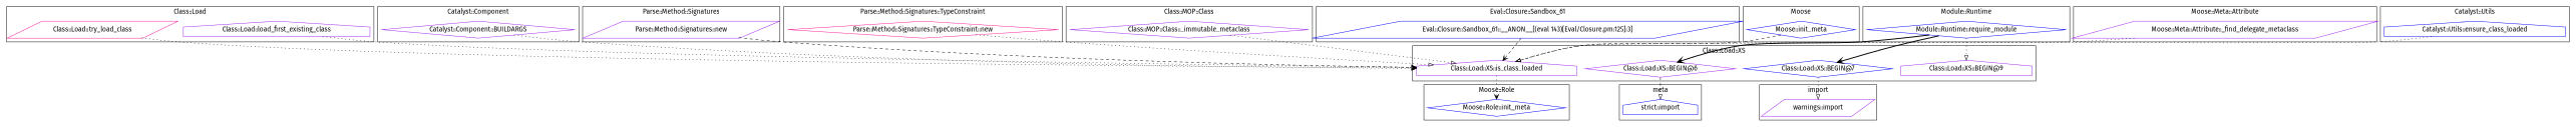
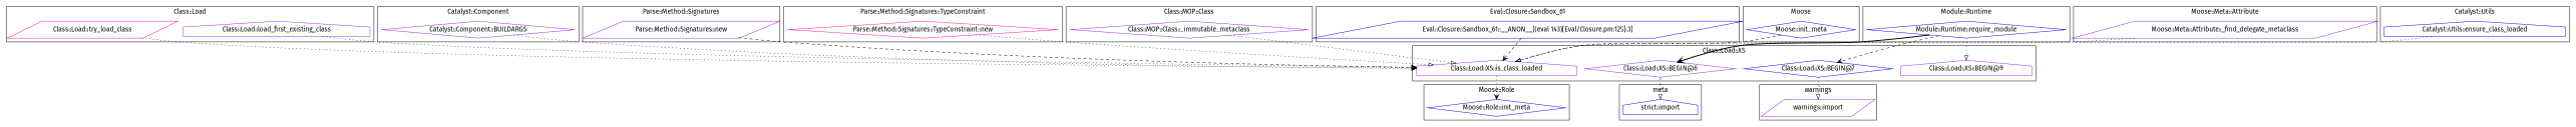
  digraph {
    fontname="Fira Sans"
    node [color=purple fontname="Fira Sans" shape=diamond]
    edge [arrowhead=onormal fontname="Fira Sans" style=dotted]
    "Class::Load::try_load_class" [color=deeppink shape=parallelogram]
    "Class::Load::load_first_existing_class" [shape=house]
    "Catalyst::Component::BUILDARGS"
    "Parse::Method::Signatures::new" [shape=parallelogram]
    "warnings::import" [shape=parallelogram]
    "Parse::Method::Signatures::TypeConstraint::new" [color=deeppink]
    "Class::Load::XS::is_class_loaded" [shape=house]
    "Class::Load::XS::BEGIN@6"
    "Class::Load::XS::BEGIN@7" [color=blue]
    "Class::Load::XS::BEGIN@9" [shape=house]
    "Class::MOP::Class::_immutable_metaclass"
    "Eval::Closure::Sandbox_61::__ANON__[(eval 143)[Eval/Closure.pm:125]:3]" [color=blue shape=parallelogram]
    "Moose::Role::init_meta" [color=blue]
    "Moose::init_meta" [color=blue]
    "Module::Runtime::require_module" [color=blue]
    "Moose::Meta::Attribute::_find_delegate_metaclass" [shape=parallelogram]
    "Catalyst::Utils::ensure_class_loaded" [color=blue shape=house]
    "strict::import" [color=blue shape=house]
    subgraph cluster_1 {
      label="Class::Load"
      "Class::Load::try_load_class"
      "Class::Load::load_first_existing_class"
    }
    subgraph cluster_2 {
      label="Catalyst::Component"
      "Catalyst::Component::BUILDARGS"
    }
    subgraph cluster_3 {
      label="Parse::Method::Signatures"
      "Parse::Method::Signatures::new"
    }
    subgraph cluster_4 {
-     label=import
+     label=warnings
      "warnings::import"
    }
    subgraph cluster_5 {
      label="Parse::Method::Signatures::TypeConstraint"
      "Parse::Method::Signatures::TypeConstraint::new"
    }
    subgraph cluster_6 {
      label="Class::Load::XS"
      "Class::Load::XS::is_class_loaded"
      "Class::Load::XS::BEGIN@6"
      "Class::Load::XS::BEGIN@7"
      "Class::Load::XS::BEGIN@9"
    }
    subgraph cluster_7 {
      label="Class::MOP::Class"
      "Class::MOP::Class::_immutable_metaclass"
    }
    subgraph cluster_8 {
      label="Eval::Closure::Sandbox_61"
      "Eval::Closure::Sandbox_61::__ANON__[(eval 143)[Eval/Closure.pm:125]:3]"
    }
    subgraph cluster_9 {
      label="Moose::Role"
      "Moose::Role::init_meta"
    }
    subgraph cluster_10 {
      label=Moose
      "Moose::init_meta"
    }
    subgraph cluster_11 {
      label="Module::Runtime"
      "Module::Runtime::require_module"
    }
    subgraph cluster_12 {
      label="Moose::Meta::Attribute"
      "Moose::Meta::Attribute::_find_delegate_metaclass"
    }
    subgraph cluster_13 {
      label="Catalyst::Utils"
      "Catalyst::Utils::ensure_class_loaded"
    }
    subgraph cluster_14 {
      label=meta
      "strict::import"
    }
    "Class::Load::try_load_class" -> "Class::Load::XS::is_class_loaded"
    "Class::Load::load_first_existing_class" -> "Class::Load::XS::is_class_loaded"
    "Catalyst::Component::BUILDARGS" -> "Class::Load::XS::is_class_loaded" [arrowhead=vee]
    "Parse::Method::Signatures::new" -> "Class::Load::XS::is_class_loaded" [arrowhead=vee style=dashed]
    "Parse::Method::Signatures::TypeConstraint::new" -> "Class::Load::XS::is_class_loaded"
    "Class::Load::XS::is_class_loaded" -> "Moose::Role::init_meta" [arrowhead=vee]
    "Class::Load::XS::BEGIN@6" -> "strict::import" [style=dashed]
    "Class::Load::XS::BEGIN@7" -> "warnings::import"
    "Class::MOP::Class::_immutable_metaclass" -> "Class::Load::XS::is_class_loaded"
    "Eval::Closure::Sandbox_61::__ANON__[(eval 143)[Eval/Closure.pm:125]:3]" -> "Class::Load::XS::is_class_loaded" [arrowhead=vee style=dashed]
    "Moose::init_meta" -> "Class::Load::XS::is_class_loaded" [style=dashed]
    "Module::Runtime::require_module" -> "Class::Load::XS::BEGIN@6" [arrowhead=vee style=bold]
-   "Module::Runtime::require_module" -> "Class::Load::XS::BEGIN@7" [arrowhead=vee style=bold]
+   "Module::Runtime::require_module" -> "Class::Load::XS::BEGIN@7" [arrowhead=vee style=dashed]
    "Module::Runtime::require_module" -> "Class::Load::XS::BEGIN@9"
    "Moose::Meta::Attribute::_find_delegate_metaclass" -> "Class::Load::XS::is_class_loaded"
    "Catalyst::Utils::ensure_class_loaded" -> "Class::Load::XS::is_class_loaded"
  }
